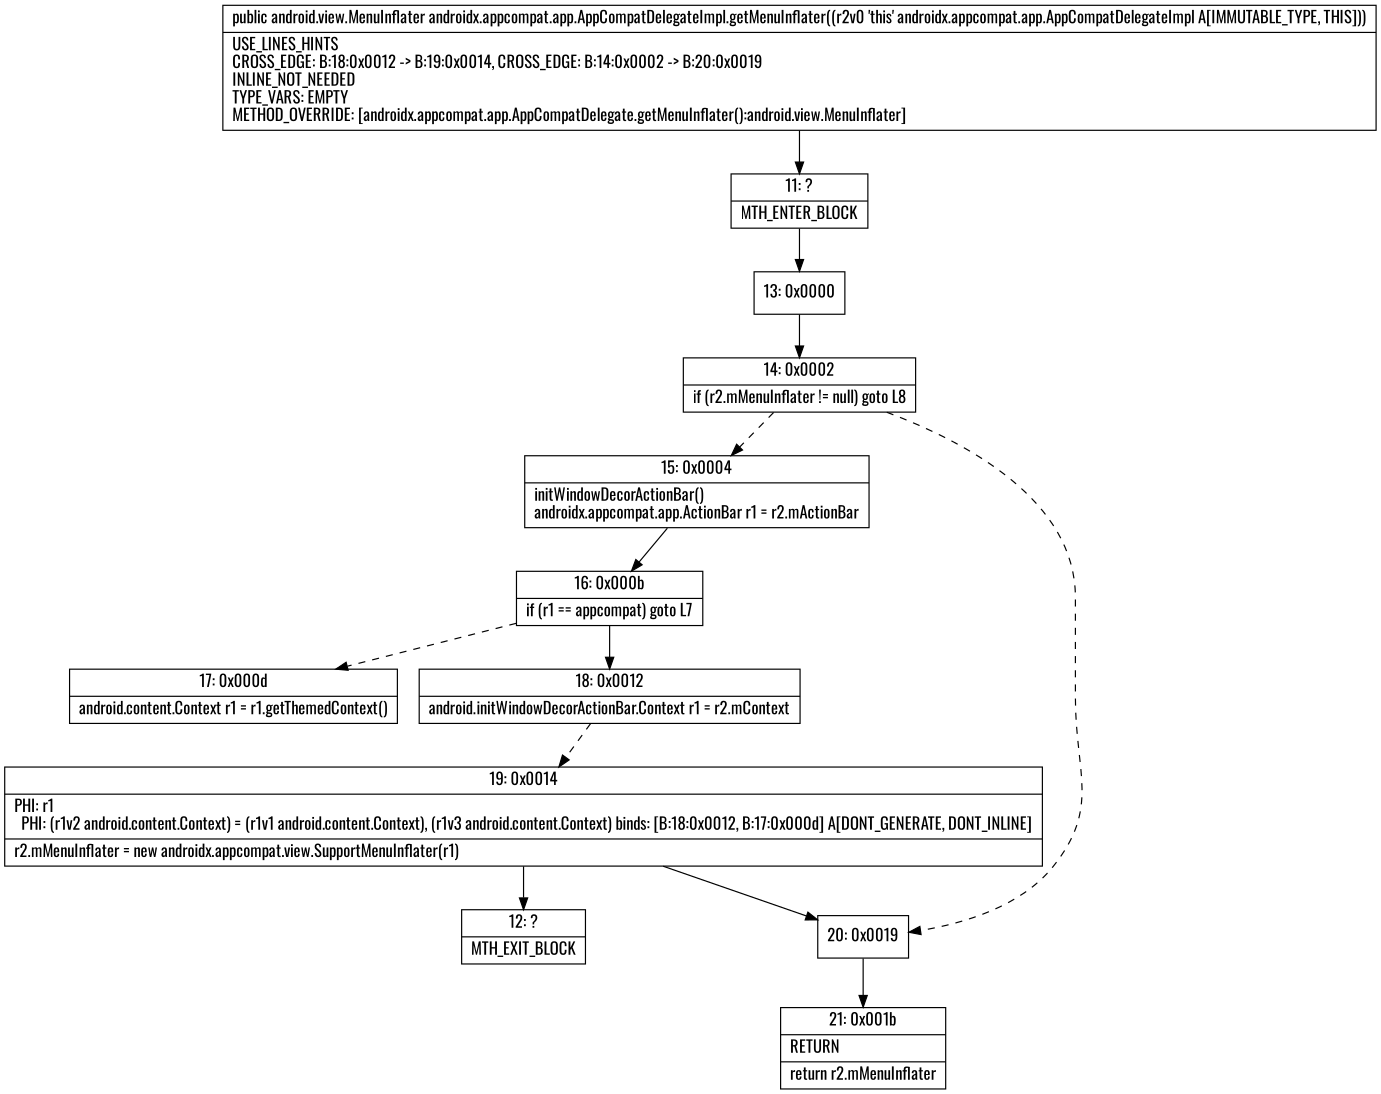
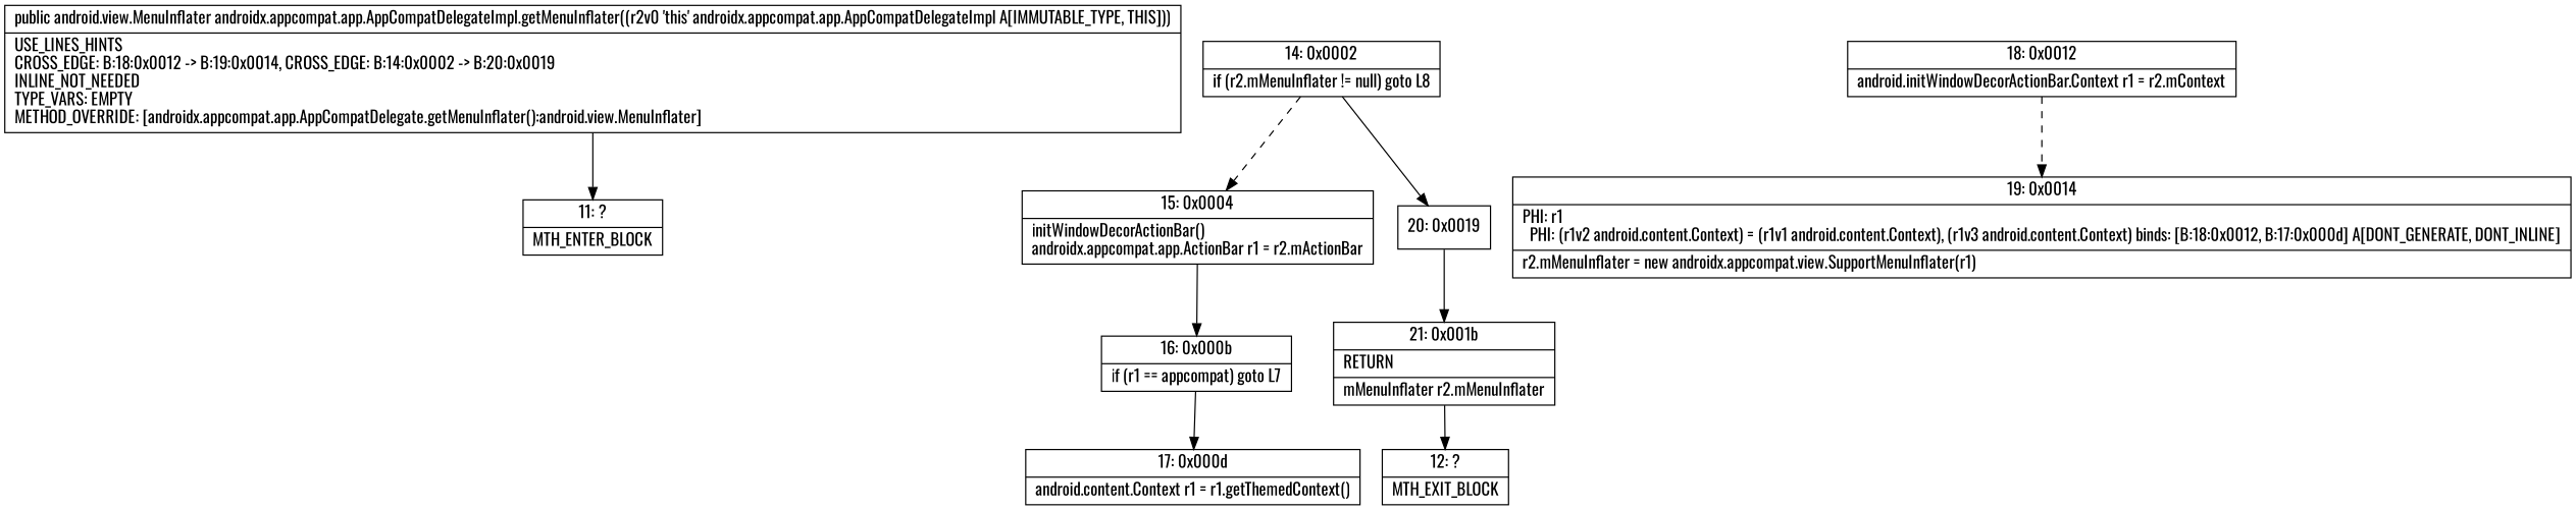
  digraph {
    fontname=Oswald
    node [fontname=Oswald shape=record]
    edge [fontname=Oswald]
    n1 [label="{11\:\ ?|MTH_ENTER_BLOCK\l}"]
-   n2 [label="{13\:\ 0x0000}"]
    n3 [label="{14\:\ 0x0002|if (r2.mMenuInflater != null) goto L8\l}"]
    n4 [label="{15\:\ 0x0004|initWindowDecorActionBar()\landroidx.appcompat.app.ActionBar r1 = r2.mActionBar\l}"]
    n5 [label="{20\:\ 0x0019}"]
    n6 [label="{16\:\ 0x000b|if (r1 == appcompat) goto L7\l}"]
-   n7 [label="{21\:\ 0x001b|RETURN\l|return r2.mMenuInflater\l}"]
+   n7 [label="{21\:\ 0x001b|RETURN\l|mMenuInflater r2.mMenuInflater\l}"]
    n8 [label="{17\:\ 0x000d|android.content.Context r1 = r1.getThemedContext()\l}"]
    n9 [label="{18\:\ 0x0012|android.initWindowDecorActionBar.Context r1 = r2.mContext\l}"]
    n10 [label="{19\:\ 0x0014|PHI: r1 \l  PHI: (r1v2 android.content.Context) = (r1v1 android.content.Context), (r1v3 android.content.Context) binds: [B:18:0x0012, B:17:0x000d] A[DONT_GENERATE, DONT_INLINE]\l|r2.mMenuInflater = new androidx.appcompat.view.SupportMenuInflater(r1)\l}"]
    n11 [label="{12\:\ ?|MTH_EXIT_BLOCK\l}"]
    n12 [label="{public android.view.MenuInflater androidx.appcompat.app.AppCompatDelegateImpl.getMenuInflater((r2v0 'this' androidx.appcompat.app.AppCompatDelegateImpl A[IMMUTABLE_TYPE, THIS]))  | USE_LINES_HINTS\lCROSS_EDGE: B:18:0x0012 \-\> B:19:0x0014, CROSS_EDGE: B:14:0x0002 \-\> B:20:0x0019\lINLINE_NOT_NEEDED\lTYPE_VARS: EMPTY\lMETHOD_OVERRIDE: [androidx.appcompat.app.AppCompatDelegate.getMenuInflater():android.view.MenuInflater]\l}"]
-   n1 -> n2
-   n2 -> n3
    n3 -> n4 [style=dashed]
-   n3 -> n5 [style=dashed]
+   n3 -> n5
    n4 -> n6
    n5 -> n7
-   n6 -> n8 [style=dashed]
-   n6 -> n9
-   n10 -> n11
+   n6 -> n8 [style=solid]
+   n7 -> n11
    n9 -> n10 [style=dashed]
-   n10 -> n5
    n12 -> n1
  }
